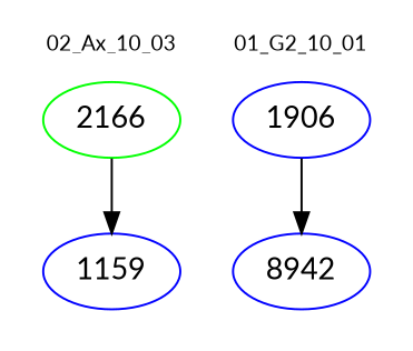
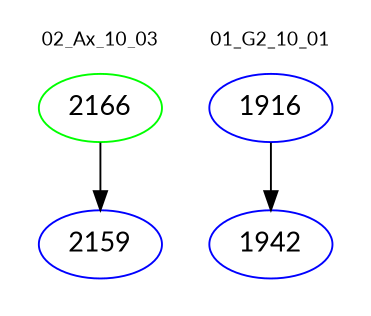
  digraph {
    fontname=Lato
    node [color=blue fontname=Lato]
    edge [color=black fontname=Lato]
    n1 [color=green label=2166]
-   n2 [label=1159]
-   n3 [label=1906]
-   n4 [label=8942]
+   n2 [label=2159]
+   n3 [label=1916]
+   n4 [label=1942]
    subgraph cluster_1 {
      color=white
      fontsize=10
      label="02_Ax_10_03"
      n1
      n2
    }
    subgraph cluster_2 {
      color=white
      fontsize=10
      label="01_G2_10_01"
      n3
      n4
    }
    n1 -> n2
    n3 -> n4
  }
